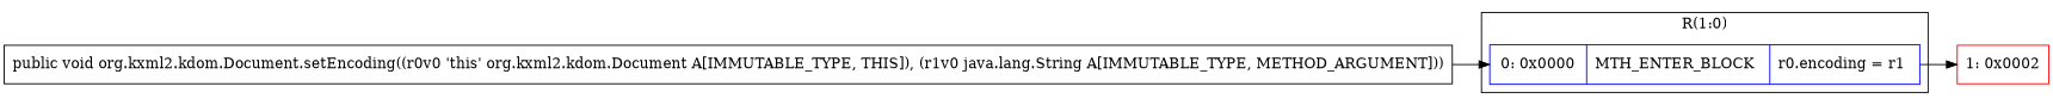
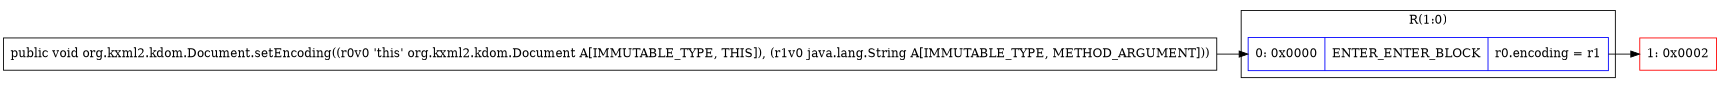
  digraph {
    rankdir=LR
    node [shape=record]
-   n1 [color=blue label="{0\:\ 0x0000|MTH_ENTER_BLOCK\l|r0.encoding = r1\l}"]
+   n1 [color=blue label="{0\:\ 0x0000|ENTER_ENTER_BLOCK\l|r0.encoding = r1\l}"]
    n2 [color=red label="{1\:\ 0x0002}"]
    n3 [label="{public void org.kxml2.kdom.Document.setEncoding((r0v0 'this' org.kxml2.kdom.Document A[IMMUTABLE_TYPE, THIS]), (r1v0 java.lang.String A[IMMUTABLE_TYPE, METHOD_ARGUMENT])) }"]
    subgraph cluster_1 {
      label="R(1:0)"
      n1
    }
    n1 -> n2
    n3 -> n1
  }
